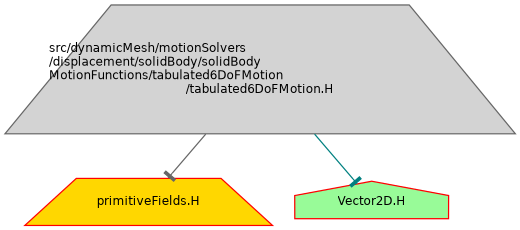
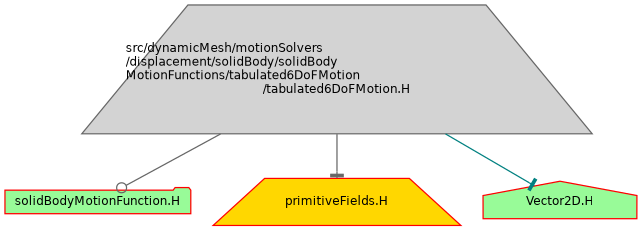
  digraph {
    node [color=red fillcolor=palegreen fontname=Helvetica fontsize=10 shape=trapezium style=filled]
    edge [color=gray40 fontname=Helvetica fontsize=10 labelfontname=Helvetica labelfontsize=10 style=solid arrowhead=tee]
    n1 [color=gray40 fillcolor=lightgrey fontcolor=black height=0.2 label="src/dynamicMesh/motionSolvers\l/displacement/solidBody/solidBody\lMotionFunctions/tabulated6DoFMotion\l/tabulated6DoFMotion.H" width=0.4]
+   n2 [height=0.2 label="solidBodyMotionFunction.H" shape=folder width=0.4]
    n3 [fillcolor=gold height=0.2 label="primitiveFields.H" width=0.4]
    n4 [height=0.2 label="Vector2D.H" shape=house width=0.4]
+   n1 -> n2 [arrowhead=odot]
    n1 -> n3
    n1 -> n4 [color=teal]
  }
